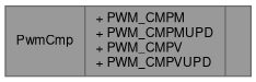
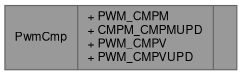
  digraph {
    rankdir=LR
-   n1 [color=gray40 fillcolor=grey60 fontcolor=black fontname=FreeSans fontsize=10 height=0.2 label="{PwmCmp\n|+ PWM_CMPM\l+ PWM_CMPMUPD\l+ PWM_CMPV\l+ PWM_CMPVUPD\l|}" shape=record style=filled width=0.4]
+   n1 [color=gray40 fillcolor=grey60 fontcolor=black fontname=FreeSans fontsize=10 height=0.2 label="{PwmCmp\n|+ PWM_CMPM\l+ CMPM_CMPMUPD\l+ PWM_CMPV\l+ PWM_CMPVUPD\l|}" shape=record style=filled width=0.4]
  }
